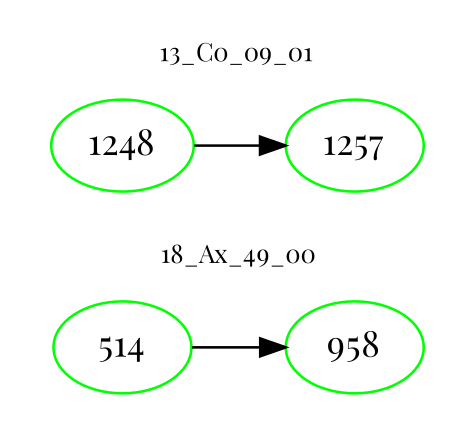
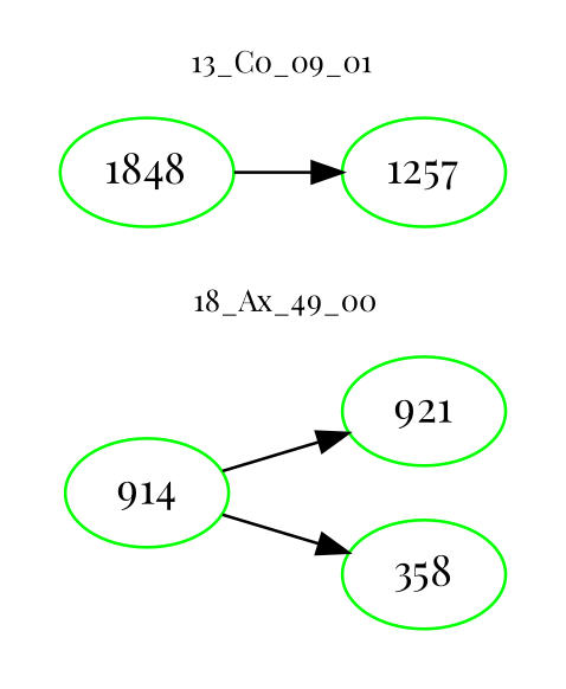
  digraph {
    fontname="Playfair Display"
    rankdir=LR
    node [color=green fontname="Playfair Display"]
    edge [color=black fontname="Playfair Display"]
-   n1 [label=514]
-   n2 [label=958]
-   n4 [label=1248]
+   n1 [label=914]
+   n2 [label=358]
+   n3 [label=921]
+   n4 [label=1848]
    n5 [label=1257]
    subgraph cluster_1 {
      color=white
      fontsize=10
      label="18_Ax_49_00"
      n1
      n2
+     n3
    }
    subgraph cluster_2 {
      color=white
      fontsize=10
      label="13_C0_09_01"
      n4
      n5
    }
    n1 -> n2
+   n1 -> n3
    n4 -> n5
  }
